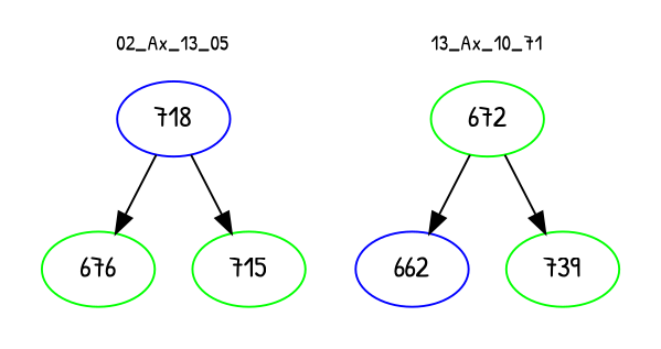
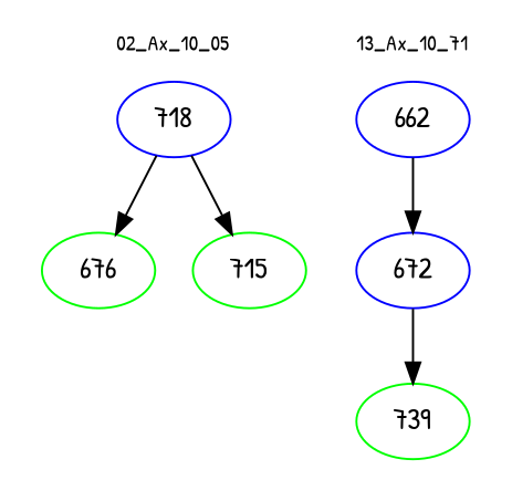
  digraph {
    fontname="Patrick Hand"
    node [color=blue fontname="Patrick Hand"]
    edge [color=black fontname="Patrick Hand"]
    n1 [label=718]
    n2 [color=green label=676]
    n3 [color=green label=715]
-   n4 [color=green label=672]
+   n4 [label=672]
    n5 [label=662]
    n6 [color=green label=739]
    subgraph cluster_1 {
      color=white
      fontsize=10
-     label="02_Ax_13_05"
+     label="02_Ax_10_05"
      n1
      n2
      n3
    }
    subgraph cluster_2 {
      color=white
      fontsize=10
      label="13_Ax_10_71"
      n4
      n5
      n6
    }
    n1 -> n2
    n1 -> n3
-   n4 -> n5
+   n5 -> n4
    n4 -> n6
  }
